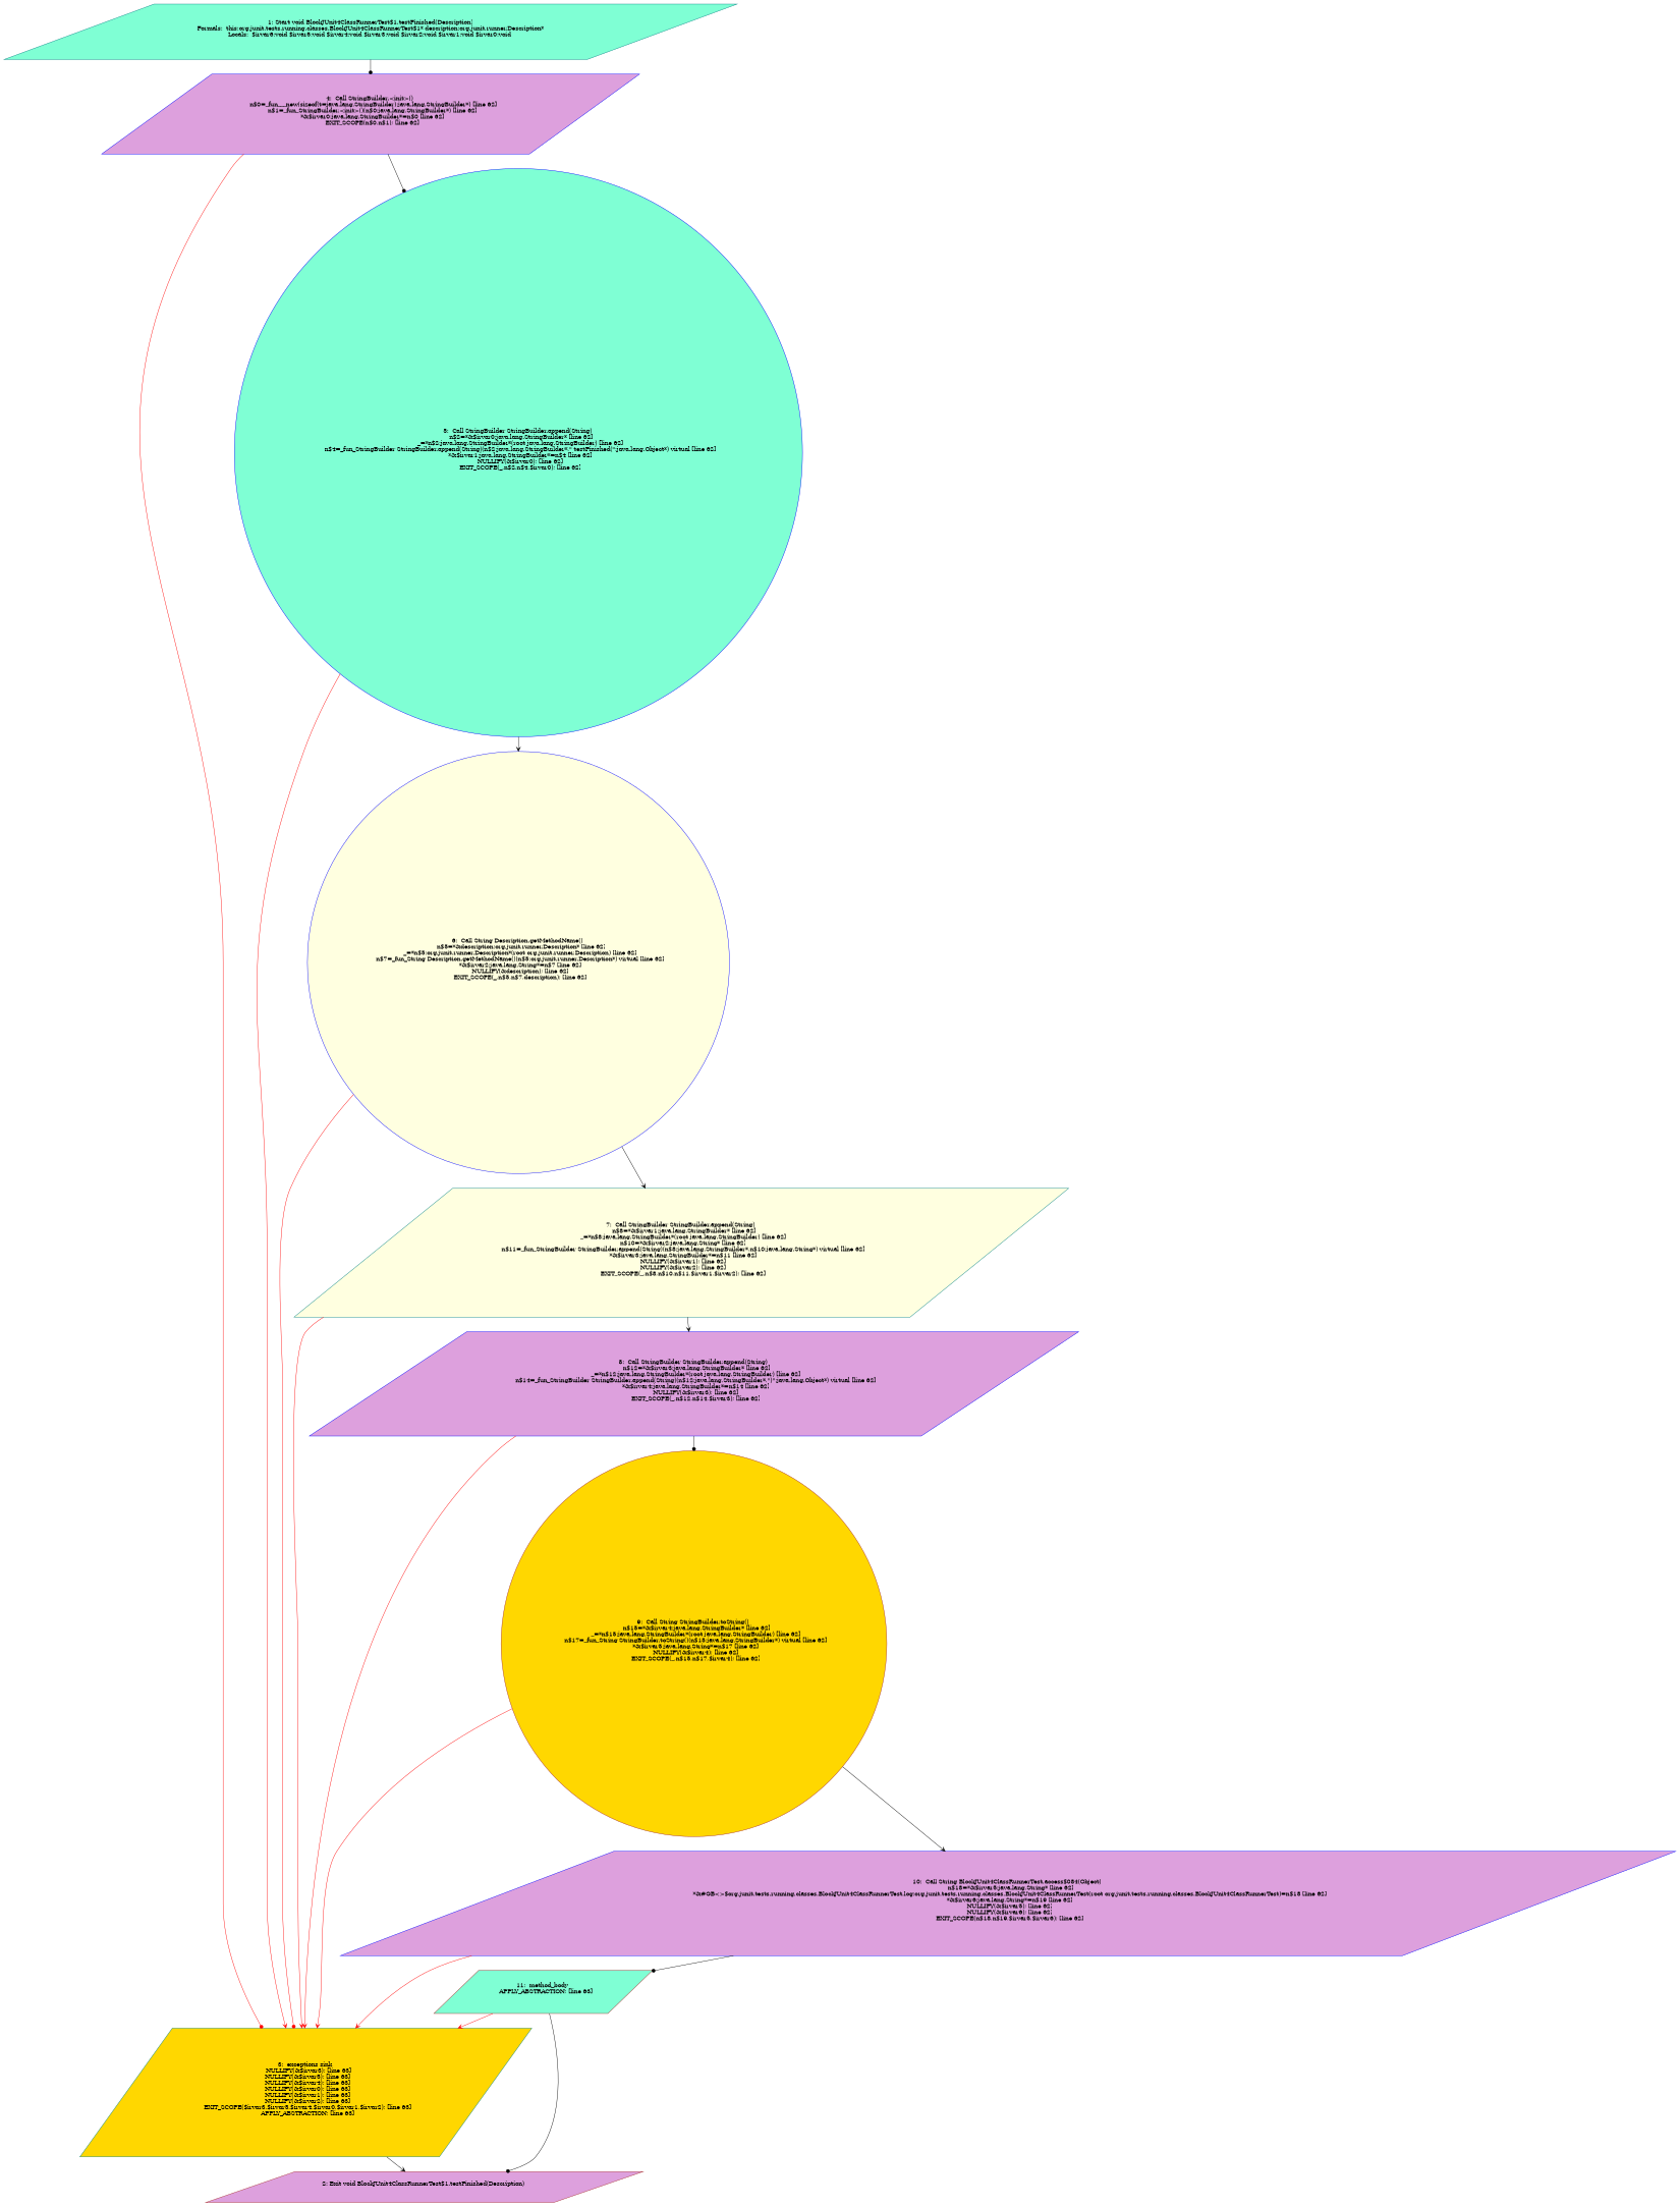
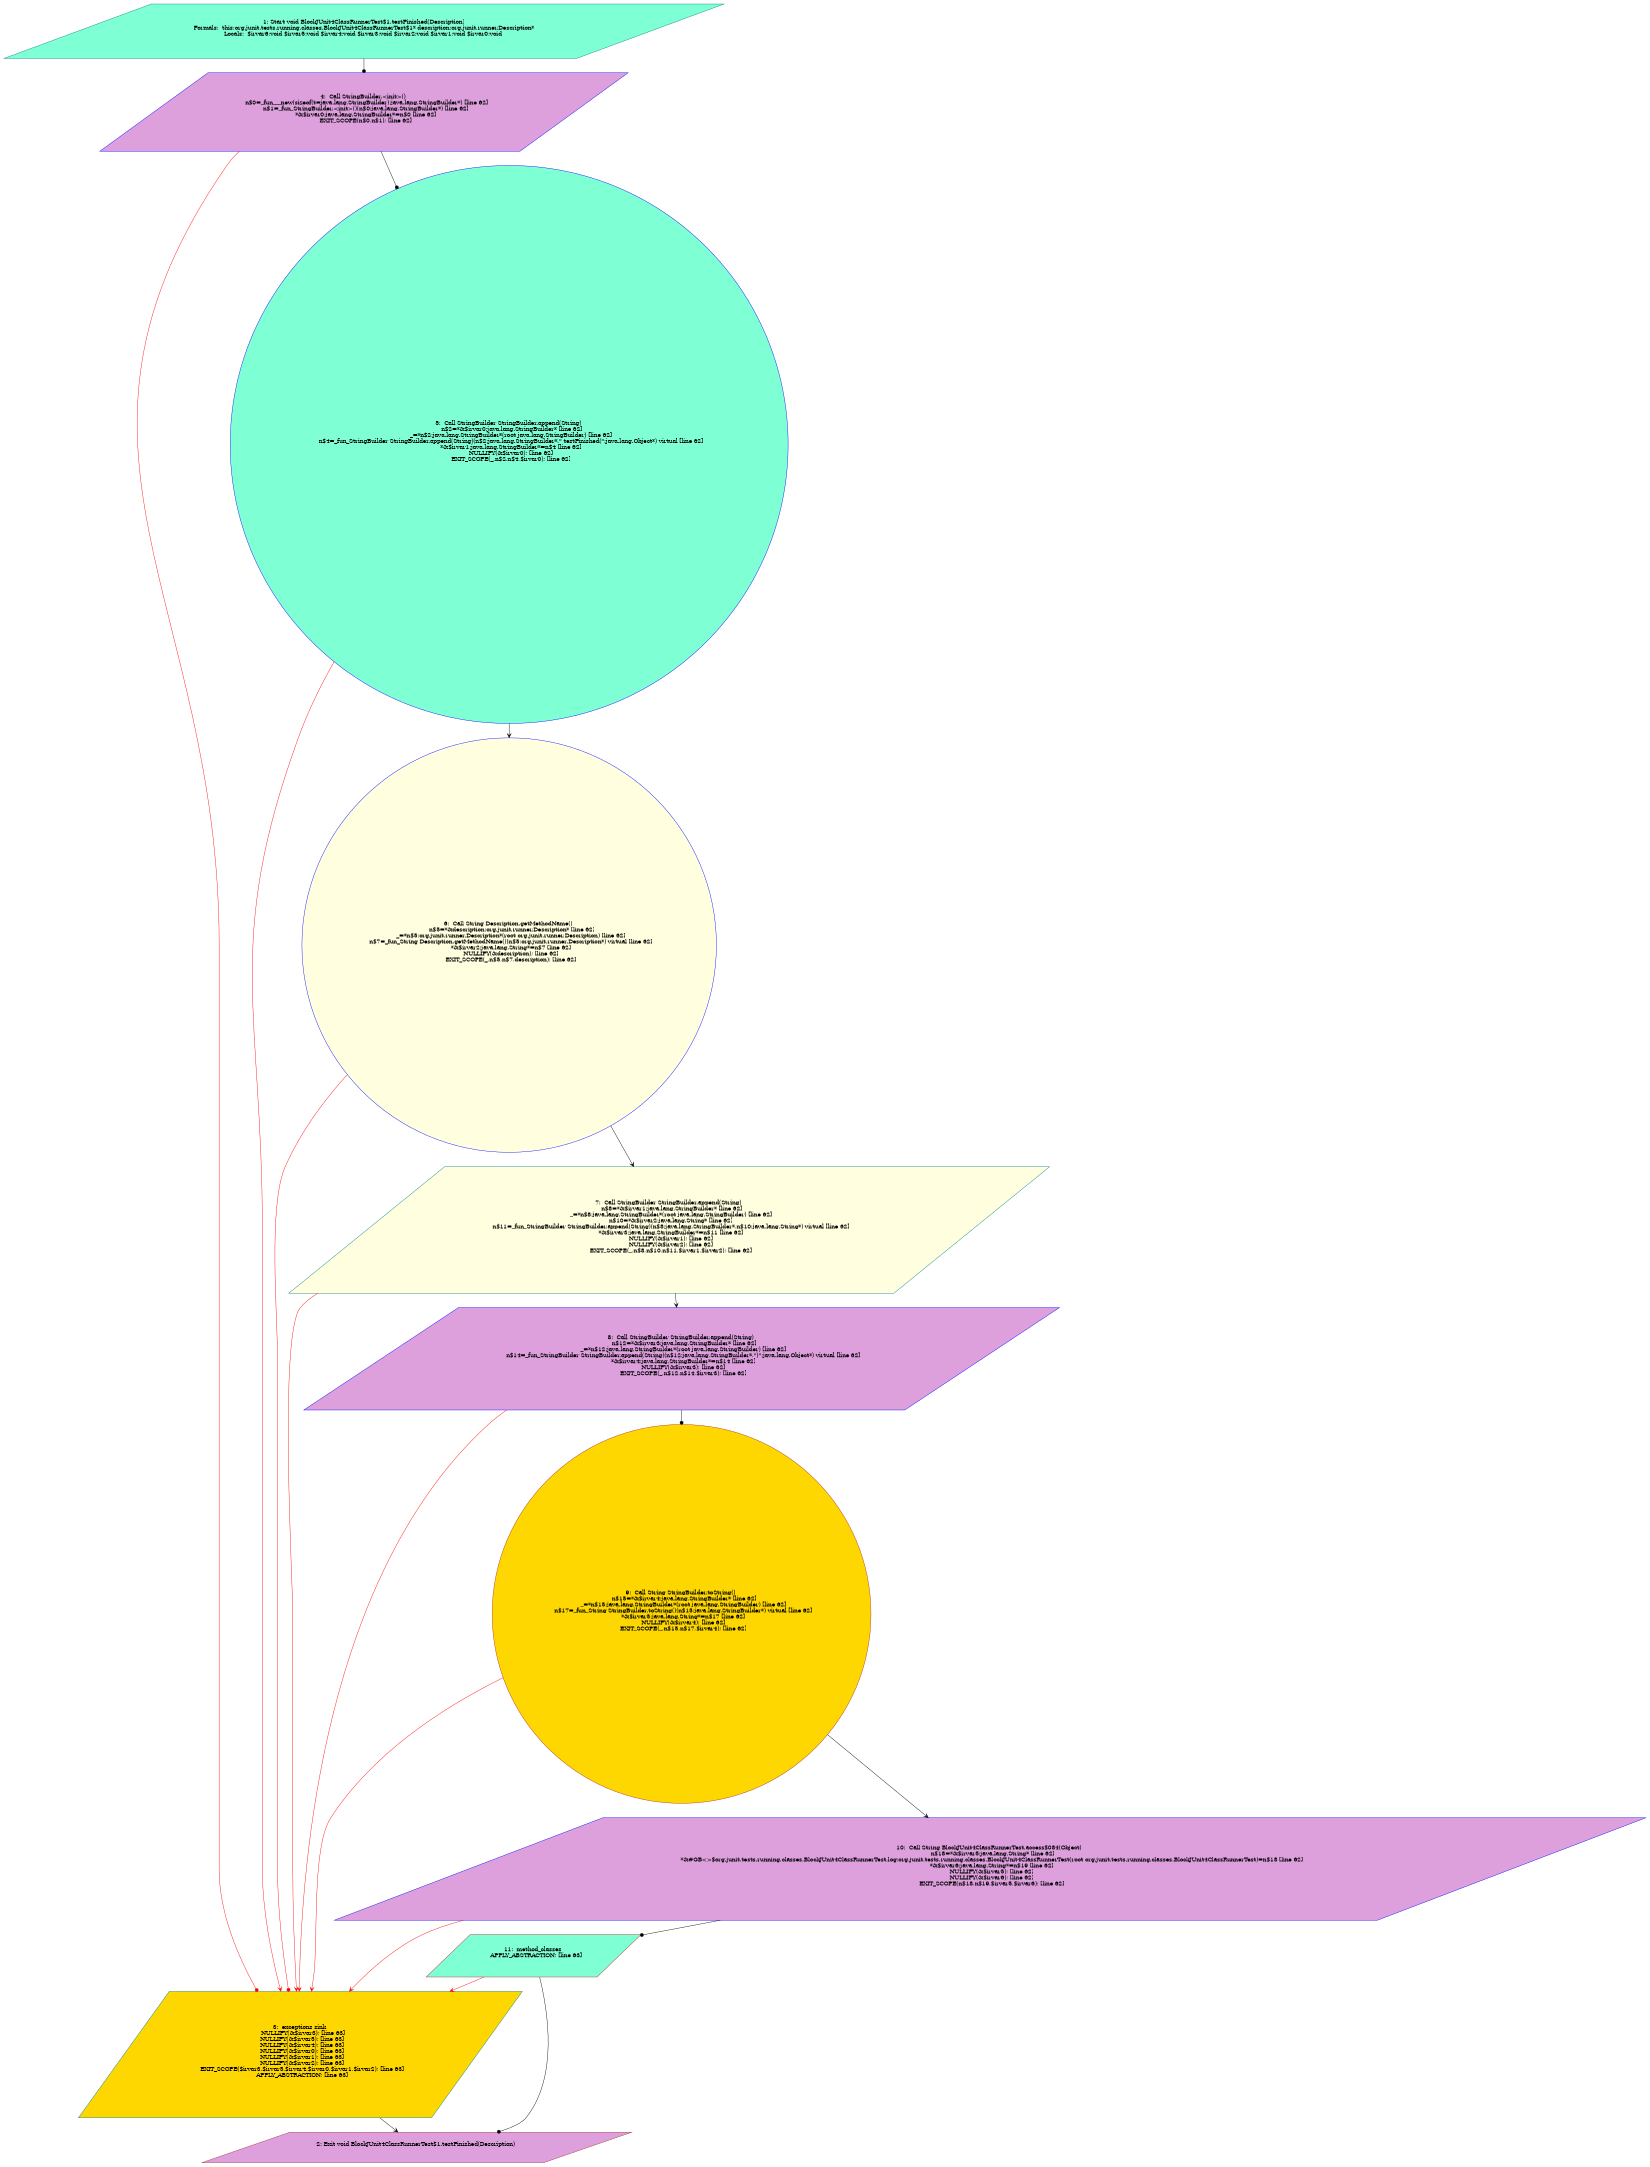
  digraph {
    node [color=blue style=filled fillcolor=plum shape=parallelogram]
    edge [arrowhead=vee]
    n1 [color=teal label="1: Start void BlockJUnit4ClassRunnerTest$1.testFinished(Description)\nFormals:  this:org.junit.tests.running.classes.BlockJUnit4ClassRunnerTest$1* description:org.junit.runner.Description*\nLocals:  $irvar6:void $irvar5:void $irvar4:void $irvar3:void $irvar2:void $irvar1:void $irvar0:void \n  " fillcolor=aquamarine]
    n2 [label="4:  Call StringBuilder.<init>() \n   n$0=_fun___new(sizeof(t=java.lang.StringBuilder):java.lang.StringBuilder*) [line 62]\n  n$1=_fun_StringBuilder.<init>()(n$0:java.lang.StringBuilder*) [line 62]\n  *&$irvar0:java.lang.StringBuilder*=n$0 [line 62]\n  EXIT_SCOPE(n$0,n$1); [line 62]\n "]
    n3 [label="3:  exceptions sink \n   NULLIFY(&$irvar3); [line 63]\n  NULLIFY(&$irvar5); [line 63]\n  NULLIFY(&$irvar4); [line 63]\n  NULLIFY(&$irvar0); [line 63]\n  NULLIFY(&$irvar1); [line 63]\n  NULLIFY(&$irvar2); [line 63]\n  EXIT_SCOPE($irvar3,$irvar5,$irvar4,$irvar0,$irvar1,$irvar2); [line 63]\n  APPLY_ABSTRACTION; [line 63]\n " fillcolor=gold color=teal]
    n4 [label="5:  Call StringBuilder StringBuilder.append(String) \n   n$2=*&$irvar0:java.lang.StringBuilder* [line 62]\n  _=*n$2:java.lang.StringBuilder*(root java.lang.StringBuilder) [line 62]\n  n$4=_fun_StringBuilder StringBuilder.append(String)(n$2:java.lang.StringBuilder*,\" testFinished(\":java.lang.Object*) virtual [line 62]\n  *&$irvar1:java.lang.StringBuilder*=n$4 [line 62]\n  NULLIFY(&$irvar0); [line 62]\n  EXIT_SCOPE(_,n$2,n$4,$irvar0); [line 62]\n " shape=circle fillcolor=aquamarine]
    n5 [color=brown label="2: Exit void BlockJUnit4ClassRunnerTest$1.testFinished(Description) \n  "]
    n6 [label="6:  Call String Description.getMethodName() \n   n$5=*&description:org.junit.runner.Description* [line 62]\n  _=*n$5:org.junit.runner.Description*(root org.junit.runner.Description) [line 62]\n  n$7=_fun_String Description.getMethodName()(n$5:org.junit.runner.Description*) virtual [line 62]\n  *&$irvar2:java.lang.String*=n$7 [line 62]\n  NULLIFY(&description); [line 62]\n  EXIT_SCOPE(_,n$5,n$7,description); [line 62]\n " shape=circle fillcolor=lightyellow]
    n7 [label="7:  Call StringBuilder StringBuilder.append(String) \n   n$8=*&$irvar1:java.lang.StringBuilder* [line 62]\n  _=*n$8:java.lang.StringBuilder*(root java.lang.StringBuilder) [line 62]\n  n$10=*&$irvar2:java.lang.String* [line 62]\n  n$11=_fun_StringBuilder StringBuilder.append(String)(n$8:java.lang.StringBuilder*,n$10:java.lang.String*) virtual [line 62]\n  *&$irvar3:java.lang.StringBuilder*=n$11 [line 62]\n  NULLIFY(&$irvar1); [line 62]\n  NULLIFY(&$irvar2); [line 62]\n  EXIT_SCOPE(_,n$8,n$10,n$11,$irvar1,$irvar2); [line 62]\n " fillcolor=lightyellow color=teal]
    n8 [label="8:  Call StringBuilder StringBuilder.append(String) \n   n$12=*&$irvar3:java.lang.StringBuilder* [line 62]\n  _=*n$12:java.lang.StringBuilder*(root java.lang.StringBuilder) [line 62]\n  n$14=_fun_StringBuilder StringBuilder.append(String)(n$12:java.lang.StringBuilder*,\")\":java.lang.Object*) virtual [line 62]\n  *&$irvar4:java.lang.StringBuilder*=n$14 [line 62]\n  NULLIFY(&$irvar3); [line 62]\n  EXIT_SCOPE(_,n$12,n$14,$irvar3); [line 62]\n "]
    n9 [label="9:  Call String StringBuilder.toString() \n   n$15=*&$irvar4:java.lang.StringBuilder* [line 62]\n  _=*n$15:java.lang.StringBuilder*(root java.lang.StringBuilder) [line 62]\n  n$17=_fun_String StringBuilder.toString()(n$15:java.lang.StringBuilder*) virtual [line 62]\n  *&$irvar5:java.lang.String*=n$17 [line 62]\n  NULLIFY(&$irvar4); [line 62]\n  EXIT_SCOPE(_,n$15,n$17,$irvar4); [line 62]\n " shape=circle fillcolor=gold color=brown]
    n10 [label="10:  Call String BlockJUnit4ClassRunnerTest.access$084(Object) \n   n$18=*&$irvar5:java.lang.String* [line 62]\n  *&#GB<>$org.junit.tests.running.classes.BlockJUnit4ClassRunnerTest.log:org.junit.tests.running.classes.BlockJUnit4ClassRunnerTest(root org.junit.tests.running.classes.BlockJUnit4ClassRunnerTest)=n$18 [line 62]\n  *&$irvar6:java.lang.String*=n$19 [line 62]\n  NULLIFY(&$irvar5); [line 62]\n  NULLIFY(&$irvar6); [line 62]\n  EXIT_SCOPE(n$18,n$19,$irvar5,$irvar6); [line 62]\n "]
-   n11 [label="11:  method_body \n   APPLY_ABSTRACTION; [line 63]\n " fillcolor=aquamarine color=brown]
+   n11 [label="11:  method_classes \n   APPLY_ABSTRACTION; [line 63]\n " fillcolor=aquamarine color=brown]
    n1 -> n2 [arrowhead=dot]
    n2 -> n3 [color=red arrowhead=dot]
    n2 -> n4 [arrowhead=dot]
    n3 -> n5
    n4 -> n3 [color=red]
    n4 -> n6
    n6 -> n3 [color=red arrowhead=dot]
    n6 -> n7
    n7 -> n3 [color=red]
    n7 -> n8
    n8 -> n3 [color=red]
    n8 -> n9 [arrowhead=dot]
    n9 -> n3 [color=red]
    n9 -> n10
    n10 -> n3 [color=red]
    n10 -> n11 [arrowhead=dot]
    n11 -> n3 [color=red]
    n11 -> n5 [arrowhead=dot]
  }
